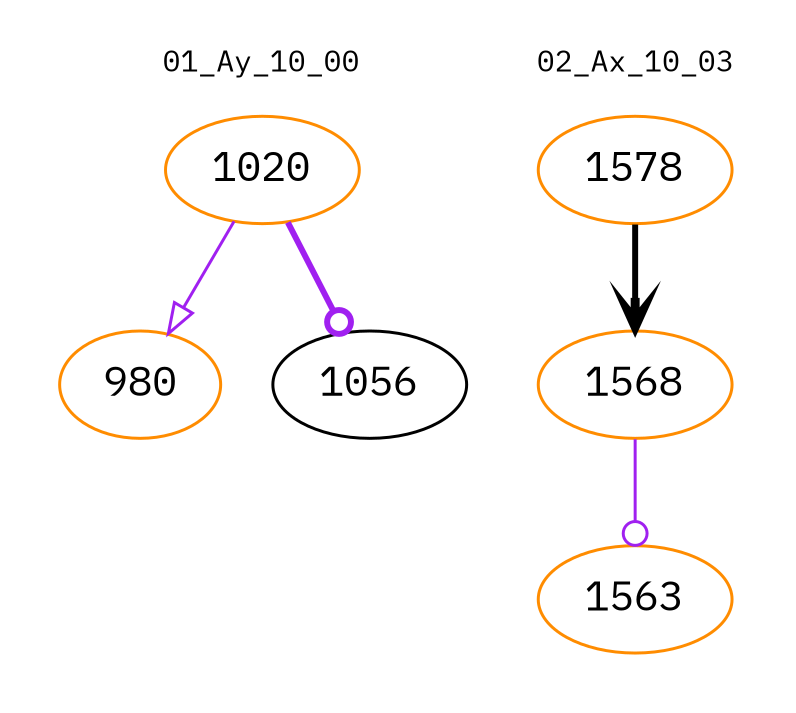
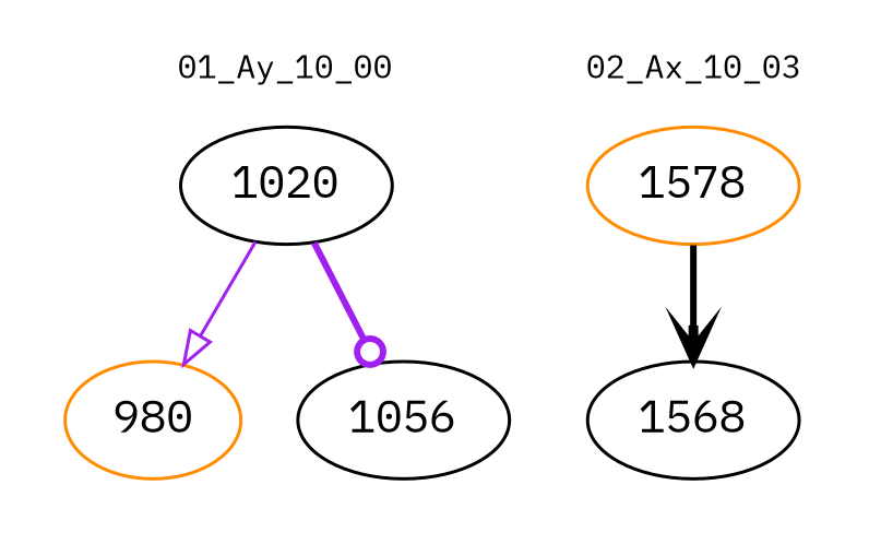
  digraph {
    fontname="IBM Plex Mono"
    node [color=darkorange fontname="IBM Plex Mono"]
    edge [arrowhead=odot color=purple fontname="IBM Plex Mono" style=solid]
-   n1 [label=1020]
+   n1 [color=black label=1020]
    n2 [label=980]
    n3 [color=black label=1056]
-   n4 [label=1568]
-   n5 [label=1563]
+   n4 [color=black label=1568]
    n6 [label=1578]
    subgraph cluster_1 {
      color=white
      fontsize=10
      label="01_Ay_10_00"
      n1
      n2
      n3
    }
    subgraph cluster_2 {
      color=white
      fontsize=10
      label="02_Ax_10_03"
      n4
-     n5
      n6
    }
    n1 -> n2 [arrowhead=onormal]
    n1 -> n3 [style=bold]
-   n4 -> n5
    n6 -> n4 [arrowhead=vee color=black style=bold]
  }
